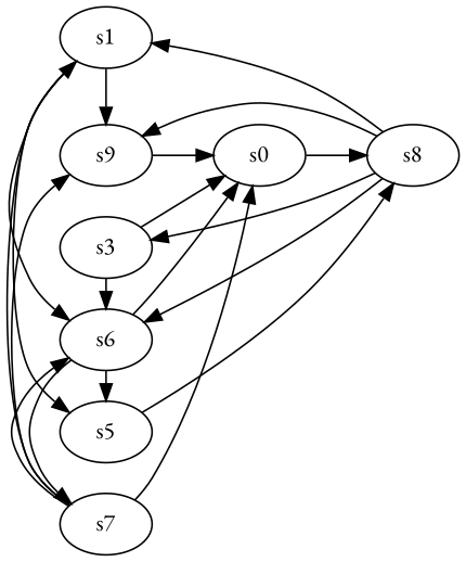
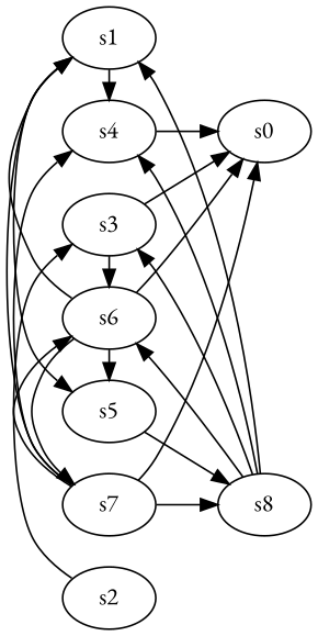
  digraph {
    fontname="EB Garamond"
    rankdir=LR
    node [fontname="EB Garamond" player=0]
    edge [fontname="EB Garamond"]
    s8 [player=1]
    s0
    s1 [player=1]
-   s4 [label=s9]
+   s4
    s3 [player=1]
    s6
    s5 [player=1]
+   s2
    s7
    s8 -> s1 [constraint="time % 5 == 2 || time % 3 == 2"]
    s8 -> s4 [constraint="time % 2 == 0 || time % 4 == 1"]
    s8 -> s3 [constraint="time == 0 || time == 5 || time == 6 || time == 12"]
    s8 -> s6 [constraint="!(time % 4 == 1)"]
-   s0 -> s8
+   s7 -> s8
    s1 -> s4 [constraint="time % 2 == 0 && time % 3 == 2"]
    s1 -> s5 [constraint="time % 8 == 5"]
    s4 -> s0
    s3 -> s0 [constraint="time % 2 == 0 || time % 4 == 0"]
    s3 -> s6 [constraint="time % 2 == 0 && time % 5 == 0"]
    s6 -> s0 [constraint="!(time % 6 == 1)"]
-   s1 -> s6 [constraint="time % 4 == 1"]
+   s6 -> s1 [constraint="time % 4 == 1"]
    s6 -> s5 [constraint="time % 4 == 3 && time % 3 == 0"]
    s6 -> s7 [constraint="time % 5 == 3"]
    s5 -> s8 [constraint="time == 1 || time == 8 || time == 19"]
+   s2 -> s3 [constraint="time % 4 == 2 && time % 5 == 2"]
    s7 -> s0 [constraint="time % 3 == 2 || time % 5 == 4"]
    s7 -> s1 [constraint="!(time % 2 == 1)"]
    s7 -> s4 [constraint="time % 5 == 2"]
    s7 -> s6 [constraint="!(time % 5 == 0)"]
  }
